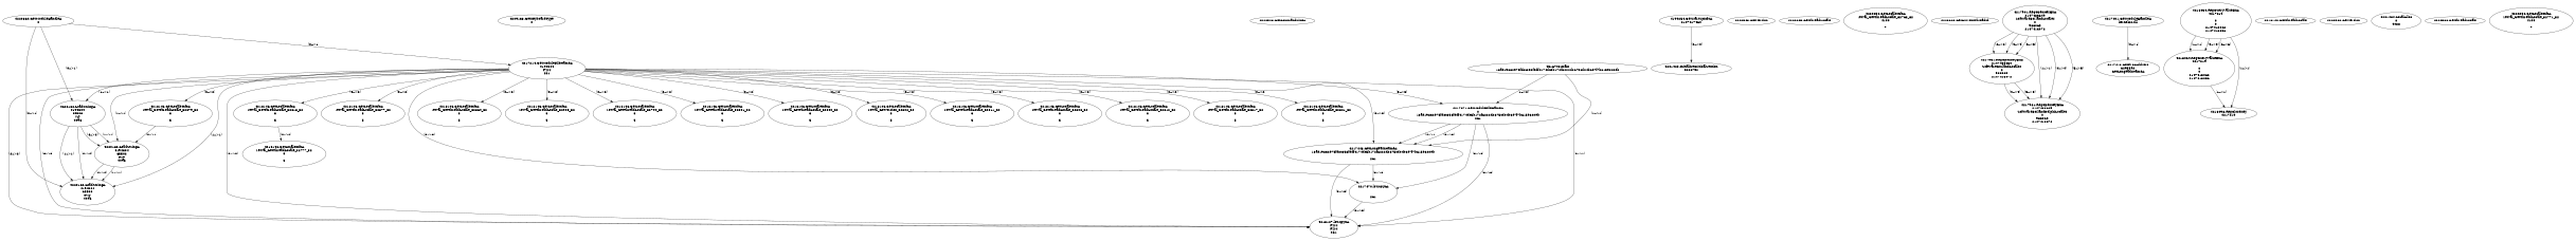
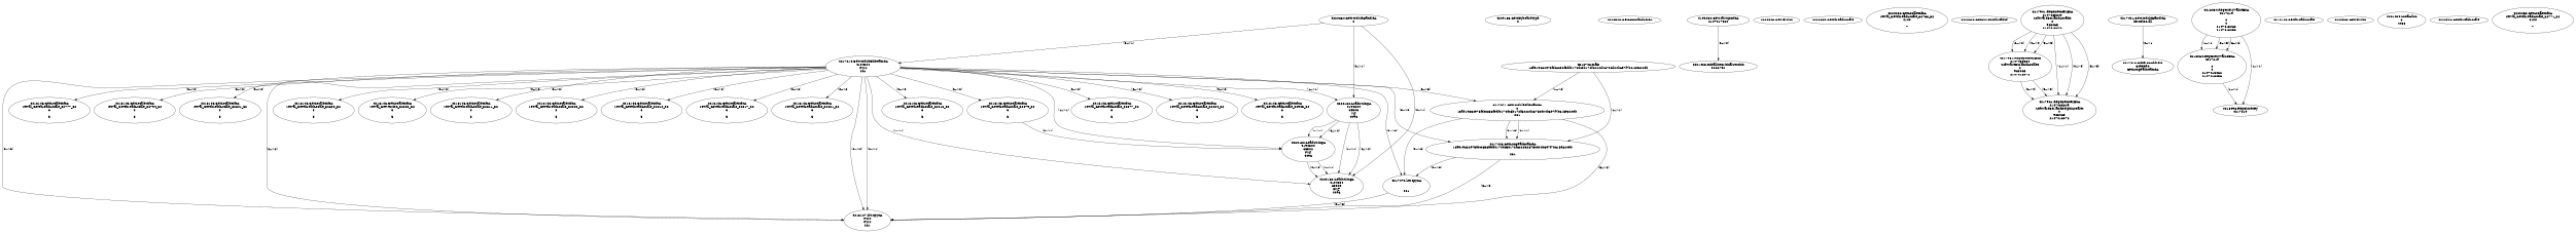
  digraph {
    n1 [label="4516748.main\n13ae19832e75fdcc858fedf4174dc5b172f6222d2675cd04b6e7f7b615e820eb"]
    n2 [label="4217871.GetModuleFileNameA\n0\n13ae19832e75fdcc858fedf4174dc5b172f6222d2675cd04b6e7f7b615e820eb\n261"]
    n3 [label="4217448.GetLongPathNameA\n13ae19832e75fdcc858fedf4174dc5b172f6222d2675cd04b6e7f7b615e820eb\n\n261"]
    n4 [label="4217470.lstrcpynA\n\n\n261"]
    n5 [label="4218127.lstrcpynA\nPZM\nPZM\n261"]
    n6 [label="4220864.GetModuleHandleA\n0"]
    n7 [label="4217214.GetModuleFileNameA\n4194304\nPZM\n261"]
    n8 [label="4220182.LoadStringA\n4194304\n65503\n\v@\n4096"]
    n9 [label="4220182.LoadStringA\n4194304\n65500\nDv@\n4096"]
    n10 [label="4220182.LoadStringA\n4194304\n65502\nTv@\n4096"]
    n11 [label="4218146.GetLocaleInfoA\nretval_GetThreadLocale_32879_32\n3\n\n5"]
    n12 [label="4218146.GetLocaleInfoA\nretval_GetThreadLocale_32818_32\n3\n\n5"]
    n13 [label="4218146.GetLocaleInfoA\nretval_GetThreadLocale_32877_32\n3\n\n5"]
    n14 [label="4218146.GetLocaleInfoA\nretval_GetThreadLocale_32864_32\n3\n\n5"]
    n15 [label="4218146.GetLocaleInfoA\nretval_GetThreadLocale_32905_32\n3\n\n5"]
    n16 [label="4218146.GetLocaleInfoA\nretval_GetThreadLocale_32777_32\n3\n\n5"]
    n17 [label="4218146.GetLocaleInfoA\nretval_GetThreadLocale_32794_32\n3\n\n5"]
    n18 [label="4218146.GetLocaleInfoA\nretval_GetThreadLocale_32801_32\n3\n\n5"]
    n19 [label="4218146.GetLocaleInfoA\nretval_GetThreadLocale_32800_32\n3\n\n5"]
    n20 [label="4218146.GetLocaleInfoA\nretval_GetVersion_32802_32\n3\n\n5"]
    n21 [label="4218146.GetLocaleInfoA\nretval_GetThreadLocale_32811_32\n3\n\n5"]
    n22 [label="4218146.GetLocaleInfoA\nretval_GetThreadLocale_32808_32\n3\n\n5"]
    n23 [label="4218146.GetLocaleInfoA\nretval_GetThreadLocale_32812_32\n3\n\n5"]
    n24 [label="4218146.GetLocaleInfoA\nretval_GetThreadLocale_32817_32\n3\n\n5"]
    n25 [label="4218146.GetLocaleInfoA\nretval_GetThreadLocale_32821_32\n3\n\n5"]
    n26 [label="4209133.GetKeyboardType\n0"]
    n27 [label="4220523.GetCommandLineA\n"]
    n28 [label="4199254.GetStartupInfoA\n2147417460"]
    n29 [label="4201423.InitializeCriticalSection\n5006792"]
    n30 [label="4220543.GetVersion\n"]
    n31 [label="4220605.GetThreadLocale\n"]
    n32 [label="4220258.GetLocaleInfoA\nretval_GetThreadLocale_32768_32\n4100\n\n7"]
    n33 [label="4220620.GetCurrentThreadId\n"]
    n34 [label="4217901.RegOpenKeyExA\n2147483649\nSoftware\Borland\Locales\n0\n983065\n2147413072"]
    n35 [label="4217931.RegOpenKeyExA\n2147483650\nSoftware\Borland\Locales\n0\n983065\n2147413072"]
    n36 [label="4217961.RegOpenKeyExA\n2147483649\nSoftware\Borland\Delphi\Locales\n0\n983065\n2147413072"]
    n37 [label="4217401.GetModuleHandleA\nkernel32.dll"]
    n38 [label="4217418.GetProcAddress\n6295592\nGetLongPathNameA"]
    n39 [label="4218034.RegQueryValueExA\n4217219\n\n0\n0\n2147413062\n2147413056"]
    n40 [label="4218064.RegQueryValueExA\n4217219\n\n0\n0\n2147413062\n2147413056"]
    n41 [label="4218098.RegCloseKey\n4217219"]
    n42 [label="4218140.GetThreadLocale\n"]
    n43 [label="4220560.GetVersion\n"]
    n44 [label="4201484.LocalAlloc\n0\n4088"]
    n45 [label="4220588.GetThreadLocale\n"]
    n46 [label="4220258.GetLocaleInfoA\nretval_GetThreadLocale_32771_32\n4100\n\n7"]
    n1 -> n2 [label="(1-->2)"]
    n1 -> n3 [label="(1-->1)"]
    n2 -> n3 [label="(2-->1)"]
    n2 -> n3 [label="(3-->3)"]
    n2 -> n4 [label="(3-->3)"]
    n2 -> n5 [label="(3-->3)"]
    n3 -> n4 [label="(3-->3)"]
    n3 -> n5 [label="(3-->3)"]
    n4 -> n5 [label="(3-->3)"]
    n6 -> n7 [label="(0-->1)"]
    n6 -> n8 [label="(0-->1)"]
    n6 -> n9 [label="(0-->1)"]
    n7 -> n2 [label="(3-->3)"]
    n7 -> n3 [label="(3-->3)"]
    n7 -> n4 [label="(3-->3)"]
    n7 -> n5 [label="(2-->1)"]
    n7 -> n5 [label="(2-->2)"]
    n7 -> n5 [label="(3-->3)"]
    n7 -> n5 [label="(2-->0)"]
    n7 -> n8 [label="(1-->1)"]
    n7 -> n9 [label="(1-->1)"]
    n7 -> n10 [label="(1-->1)"]
    n7 -> n11 [label="(0-->2)"]
    n7 -> n12 [label="(0-->2)"]
    n7 -> n13 [label="(0-->2)"]
    n7 -> n14 [label="(0-->2)"]
    n7 -> n15 [label="(0-->2)"]
-   n12 -> n16 [label="(0-->2)"]
+   n7 -> n16 [label="(0-->2)"]
    n7 -> n17 [label="(0-->2)"]
    n7 -> n18 [label="(0-->2)"]
    n7 -> n19 [label="(0-->2)"]
    n7 -> n20 [label="(0-->2)"]
    n7 -> n21 [label="(0-->2)"]
    n7 -> n22 [label="(0-->2)"]
    n7 -> n23 [label="(0-->2)"]
    n7 -> n24 [label="(0-->2)"]
    n7 -> n25 [label="(0-->2)"]
    n8 -> n9 [label="(1-->1)"]
    n8 -> n9 [label="(4-->4)"]
    n8 -> n10 [label="(1-->1)"]
    n8 -> n10 [label="(4-->4)"]
    n10 -> n9 [label="(1-->1)"]
    n10 -> n9 [label="(4-->4)"]
    n11 -> n10 [label="(0-->1)"]
    n28 -> n29 [label="(0-->0)"]
    n34 -> n35 [label="(2-->2)"]
    n34 -> n35 [label="(4-->4)"]
    n34 -> n35 [label="(5-->5)"]
    n34 -> n36 [label="(1-->1)"]
    n34 -> n36 [label="(4-->4)"]
    n34 -> n36 [label="(5-->5)"]
    n35 -> n36 [label="(4-->4)"]
    n35 -> n36 [label="(5-->5)"]
    n37 -> n38 [label="(0-->1)"]
    n39 -> n40 [label="(1-->1)"]
    n39 -> n40 [label="(5-->5)"]
    n39 -> n40 [label="(6-->6)"]
    n39 -> n41 [label="(1-->1)"]
    n40 -> n41 [label="(1-->1)"]
  }
